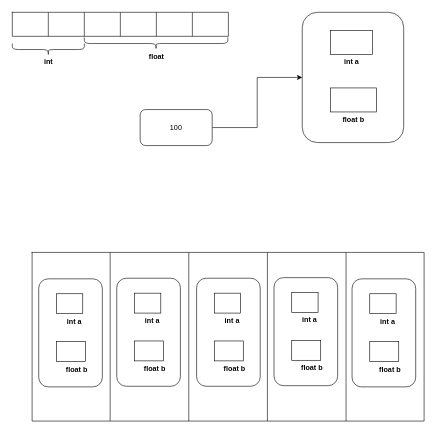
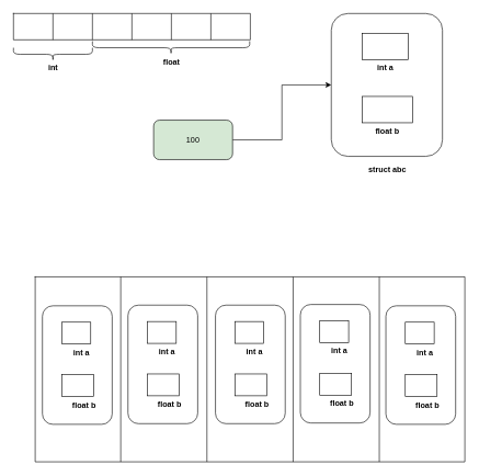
  <mxCell id="0" />
  <mxCell id="1" parent="0" />
  <mxCell id="2" value="" style="group" vertex="1" connectable="0" parent="1"><mxGeometry x="503" y="20" width="169" height="217" as="geometry" /></mxCell>
  <mxCell id="3" value="" style="rounded=1;whiteSpace=wrap;html=1;" vertex="1" parent="2"><mxGeometry width="169" height="217" as="geometry" /></mxCell>
  <mxCell id="4" value="" style="rounded=0;whiteSpace=wrap;html=1;" vertex="1" parent="2"><mxGeometry x="47" y="30" width="70" height="40" as="geometry" /></mxCell>
  <mxCell id="5" value="" style="rounded=0;whiteSpace=wrap;html=1;" vertex="1" parent="2"><mxGeometry x="47" y="126" width="77" height="40" as="geometry" /></mxCell>
  <mxCell id="6" value="&lt;b&gt;int a&lt;/b&gt;" style="text;html=1;align=center;verticalAlign=middle;resizable=0;points=[];autosize=1;strokeColor=none;fillColor=none;" vertex="1" parent="2"><mxGeometry x="60.5" y="70" width="43" height="26" as="geometry" /></mxCell>
  <mxCell id="7" value="&lt;b&gt;float b&lt;/b&gt;" style="text;html=1;align=center;verticalAlign=middle;resizable=0;points=[];autosize=1;strokeColor=none;fillColor=none;" vertex="1" parent="2"><mxGeometry x="57.5" y="166" width="54" height="26" as="geometry" /></mxCell>
  <mxCell id="8" value="&lt;b&gt;int&lt;/b&gt;" style="text;html=1;align=center;verticalAlign=middle;resizable=0;points=[];autosize=1;strokeColor=none;fillColor=none;" vertex="1" parent="1"><mxGeometry x="63.5" y="89" width="33" height="26" as="geometry" /></mxCell>
+ <mxCell id="9" value="&lt;b&gt;struct abc&lt;/b&gt;" style="text;html=1;align=center;verticalAlign=middle;resizable=0;points=[];autosize=1;strokeColor=none;fillColor=none;" vertex="1" parent="1"><mxGeometry x="550" y="245" width="75" height="26" as="geometry" /></mxCell>
  <mxCell id="10" value="" style="group" vertex="1" connectable="0" parent="1"><mxGeometry x="20" y="20" width="360" height="88" as="geometry" /></mxCell>
  <mxCell id="11" value="" style="shape=table;startSize=0;container=1;collapsible=0;childLayout=tableLayout;" vertex="1" parent="10"><mxGeometry width="360" height="40" as="geometry" /></mxCell>
  <mxCell id="12" value="" style="shape=tableRow;horizontal=0;startSize=0;swimlaneHead=0;swimlaneBody=0;strokeColor=inherit;top=0;left=0;bottom=0;right=0;collapsible=0;dropTarget=0;fillColor=none;points=[[0,0.5],[1,0.5]];portConstraint=eastwest;" vertex="1" parent="11"><mxGeometry width="360" height="40" as="geometry" /></mxCell>
  <mxCell id="13" value="" style="shape=partialRectangle;html=1;whiteSpace=wrap;connectable=0;strokeColor=inherit;overflow=hidden;fillColor=none;top=0;left=0;bottom=0;right=0;pointerEvents=1;" vertex="1" parent="12"><mxGeometry width="60" height="40" as="geometry"><mxRectangle width="60" height="40" as="alternateBounds" /></mxGeometry></mxCell>
  <mxCell id="14" value="" style="shape=partialRectangle;html=1;whiteSpace=wrap;connectable=0;strokeColor=inherit;overflow=hidden;fillColor=none;top=0;left=0;bottom=0;right=0;pointerEvents=1;" vertex="1" parent="12"><mxGeometry x="60" width="60" height="40" as="geometry"><mxRectangle width="60" height="40" as="alternateBounds" /></mxGeometry></mxCell>
  <mxCell id="15" value="" style="shape=partialRectangle;html=1;whiteSpace=wrap;connectable=0;strokeColor=inherit;overflow=hidden;fillColor=none;top=0;left=0;bottom=0;right=0;pointerEvents=1;" vertex="1" parent="12"><mxGeometry x="120" width="60" height="40" as="geometry"><mxRectangle width="60" height="40" as="alternateBounds" /></mxGeometry></mxCell>
  <mxCell id="16" value="" style="shape=partialRectangle;html=1;whiteSpace=wrap;connectable=0;strokeColor=inherit;overflow=hidden;fillColor=none;top=0;left=0;bottom=0;right=0;pointerEvents=1;" vertex="1" parent="12"><mxGeometry x="180" width="60" height="40" as="geometry"><mxRectangle width="60" height="40" as="alternateBounds" /></mxGeometry></mxCell>
  <mxCell id="17" value="" style="shape=partialRectangle;html=1;whiteSpace=wrap;connectable=0;strokeColor=inherit;overflow=hidden;fillColor=none;top=0;left=0;bottom=0;right=0;pointerEvents=1;" vertex="1" parent="12"><mxGeometry x="240" width="60" height="40" as="geometry"><mxRectangle width="60" height="40" as="alternateBounds" /></mxGeometry></mxCell>
  <mxCell id="18" value="" style="shape=partialRectangle;html=1;whiteSpace=wrap;connectable=0;strokeColor=inherit;overflow=hidden;fillColor=none;top=0;left=0;bottom=0;right=0;pointerEvents=1;" vertex="1" parent="12"><mxGeometry x="300" width="60" height="40" as="geometry"><mxRectangle width="60" height="40" as="alternateBounds" /></mxGeometry></mxCell>
  <mxCell id="19" value="" style="shape=curlyBracket;whiteSpace=wrap;html=1;rounded=1;labelPosition=left;verticalLabelPosition=middle;align=right;verticalAlign=middle;direction=north;" vertex="1" parent="10"><mxGeometry y="52" width="120" height="20" as="geometry" /></mxCell>
  <mxCell id="20" value="" style="shape=curlyBracket;whiteSpace=wrap;html=1;rounded=1;labelPosition=left;verticalLabelPosition=middle;align=right;verticalAlign=middle;direction=north;" vertex="1" parent="10"><mxGeometry x="120" y="42" width="239" height="20" as="geometry" /></mxCell>
  <mxCell id="21" value="&lt;b&gt;float&lt;/b&gt;" style="text;html=1;align=center;verticalAlign=middle;resizable=0;points=[];autosize=1;strokeColor=none;fillColor=none;" vertex="1" parent="10"><mxGeometry x="218" y="62" width="43" height="26" as="geometry" /></mxCell>
  <mxCell id="22" style="edgeStyle=orthogonalEdgeStyle;rounded=0;orthogonalLoop=1;jettySize=auto;html=1;" edge="1" parent="1" source="23" target="3"><mxGeometry relative="1" as="geometry" /></mxCell>
- <mxCell id="23" value="100" style="rounded=1;whiteSpace=wrap;html=1;" vertex="1" parent="1"><mxGeometry x="233" y="182" width="120" height="60" as="geometry" /></mxCell>
+ <mxCell id="23" value="100" style="rounded=1;whiteSpace=wrap;html=1;fillColor=#d5e8d4;" vertex="1" parent="1"><mxGeometry x="233" y="182" width="120" height="60" as="geometry" /></mxCell>
  <mxCell id="24" value="" style="shape=table;startSize=0;container=1;collapsible=0;childLayout=tableLayout;" vertex="1" parent="1"><mxGeometry x="53" y="420" width="653" height="281" as="geometry" /></mxCell>
  <mxCell id="25" value="" style="shape=tableRow;horizontal=0;startSize=0;swimlaneHead=0;swimlaneBody=0;strokeColor=inherit;top=0;left=0;bottom=0;right=0;collapsible=0;dropTarget=0;fillColor=none;points=[[0,0.5],[1,0.5]];portConstraint=eastwest;" vertex="1" parent="24"><mxGeometry width="653" height="281" as="geometry" /></mxCell>
  <mxCell id="26" value="" style="shape=partialRectangle;html=1;whiteSpace=wrap;connectable=0;strokeColor=inherit;overflow=hidden;fillColor=none;top=0;left=0;bottom=0;right=0;pointerEvents=1;" vertex="1" parent="25"><mxGeometry width="130" height="281" as="geometry"><mxRectangle width="130" height="281" as="alternateBounds" /></mxGeometry></mxCell>
  <mxCell id="27" value="" style="shape=partialRectangle;html=1;whiteSpace=wrap;connectable=0;strokeColor=inherit;overflow=hidden;fillColor=none;top=0;left=0;bottom=0;right=0;pointerEvents=1;" vertex="1" parent="25"><mxGeometry x="130" width="131" height="281" as="geometry"><mxRectangle width="131" height="281" as="alternateBounds" /></mxGeometry></mxCell>
  <mxCell id="28" value="" style="shape=partialRectangle;html=1;whiteSpace=wrap;connectable=0;strokeColor=inherit;overflow=hidden;fillColor=none;top=0;left=0;bottom=0;right=0;pointerEvents=1;" vertex="1" parent="25"><mxGeometry x="261" width="131" height="281" as="geometry"><mxRectangle width="131" height="281" as="alternateBounds" /></mxGeometry></mxCell>
  <mxCell id="29" value="" style="shape=partialRectangle;html=1;whiteSpace=wrap;connectable=0;strokeColor=inherit;overflow=hidden;fillColor=none;top=0;left=0;bottom=0;right=0;pointerEvents=1;" vertex="1" parent="25"><mxGeometry x="392" width="131" height="281" as="geometry"><mxRectangle width="131" height="281" as="alternateBounds" /></mxGeometry></mxCell>
  <mxCell id="30" value="" style="shape=partialRectangle;html=1;whiteSpace=wrap;connectable=0;strokeColor=inherit;overflow=hidden;fillColor=none;top=0;left=0;bottom=0;right=0;pointerEvents=1;" vertex="1" parent="25"><mxGeometry x="523" width="130" height="281" as="geometry"><mxRectangle width="130" height="281" as="alternateBounds" /></mxGeometry></mxCell>
  <mxCell id="31" value="" style="group" vertex="1" connectable="0" parent="1"><mxGeometry x="64" y="464" width="106" height="180" as="geometry" /></mxCell>
  <mxCell id="32" value="" style="rounded=1;whiteSpace=wrap;html=1;" vertex="1" parent="31"><mxGeometry width="106" height="180" as="geometry" /></mxCell>
  <mxCell id="33" value="" style="rounded=0;whiteSpace=wrap;html=1;" vertex="1" parent="31"><mxGeometry x="29.479" y="24.885" width="43.905" height="33.18" as="geometry" /></mxCell>
  <mxCell id="34" value="" style="rounded=0;whiteSpace=wrap;html=1;" vertex="1" parent="31"><mxGeometry x="29.479" y="104.516" width="48.296" height="33.18" as="geometry" /></mxCell>
  <mxCell id="35" value="&lt;b&gt;int a&lt;/b&gt;" style="text;html=1;align=center;verticalAlign=middle;resizable=0;points=[];autosize=1;strokeColor=none;fillColor=none;" vertex="1" parent="31"><mxGeometry x="37.947" y="58.065" width="43" height="26" as="geometry" /></mxCell>
  <mxCell id="36" value="&lt;b&gt;float b&lt;/b&gt;" style="text;html=1;align=center;verticalAlign=middle;resizable=0;points=[];autosize=1;strokeColor=none;fillColor=none;" vertex="1" parent="31"><mxGeometry x="36.065" y="137.696" width="54" height="26" as="geometry" /></mxCell>
  <mxCell id="37" value="" style="group" vertex="1" connectable="0" parent="1"><mxGeometry x="194" y="463" width="106" height="180" as="geometry" /></mxCell>
  <mxCell id="38" value="" style="rounded=1;whiteSpace=wrap;html=1;" vertex="1" parent="37"><mxGeometry width="106" height="180" as="geometry" /></mxCell>
  <mxCell id="39" value="" style="rounded=0;whiteSpace=wrap;html=1;" vertex="1" parent="37"><mxGeometry x="29.479" y="24.885" width="43.905" height="33.18" as="geometry" /></mxCell>
  <mxCell id="40" value="" style="rounded=0;whiteSpace=wrap;html=1;" vertex="1" parent="37"><mxGeometry x="29.479" y="104.516" width="48.296" height="33.18" as="geometry" /></mxCell>
  <mxCell id="41" value="&lt;b&gt;int a&lt;/b&gt;" style="text;html=1;align=center;verticalAlign=middle;resizable=0;points=[];autosize=1;strokeColor=none;fillColor=none;" vertex="1" parent="37"><mxGeometry x="37.947" y="58.065" width="43" height="26" as="geometry" /></mxCell>
  <mxCell id="42" value="&lt;b&gt;float b&lt;/b&gt;" style="text;html=1;align=center;verticalAlign=middle;resizable=0;points=[];autosize=1;strokeColor=none;fillColor=none;" vertex="1" parent="37"><mxGeometry x="36.065" y="137.696" width="54" height="26" as="geometry" /></mxCell>
  <mxCell id="43" value="" style="group" vertex="1" connectable="0" parent="1"><mxGeometry x="327" y="463" width="106" height="180" as="geometry" /></mxCell>
  <mxCell id="44" value="" style="rounded=1;whiteSpace=wrap;html=1;" vertex="1" parent="43"><mxGeometry width="106" height="180" as="geometry" /></mxCell>
  <mxCell id="45" value="" style="rounded=0;whiteSpace=wrap;html=1;" vertex="1" parent="43"><mxGeometry x="29.479" y="24.885" width="43.905" height="33.18" as="geometry" /></mxCell>
  <mxCell id="46" value="" style="rounded=0;whiteSpace=wrap;html=1;" vertex="1" parent="43"><mxGeometry x="29.479" y="104.516" width="48.296" height="33.18" as="geometry" /></mxCell>
  <mxCell id="47" value="&lt;b&gt;int a&lt;/b&gt;" style="text;html=1;align=center;verticalAlign=middle;resizable=0;points=[];autosize=1;strokeColor=none;fillColor=none;" vertex="1" parent="43"><mxGeometry x="37.947" y="58.065" width="43" height="26" as="geometry" /></mxCell>
  <mxCell id="48" value="&lt;b&gt;float b&lt;/b&gt;" style="text;html=1;align=center;verticalAlign=middle;resizable=0;points=[];autosize=1;strokeColor=none;fillColor=none;" vertex="1" parent="43"><mxGeometry x="36.065" y="137.696" width="54" height="26" as="geometry" /></mxCell>
  <mxCell id="49" value="" style="group" vertex="1" connectable="0" parent="1"><mxGeometry x="456" y="462" width="106" height="180" as="geometry" /></mxCell>
  <mxCell id="50" value="" style="rounded=1;whiteSpace=wrap;html=1;" vertex="1" parent="49"><mxGeometry width="106" height="180" as="geometry" /></mxCell>
  <mxCell id="51" value="" style="rounded=0;whiteSpace=wrap;html=1;" vertex="1" parent="49"><mxGeometry x="29.479" y="24.885" width="43.905" height="33.18" as="geometry" /></mxCell>
  <mxCell id="52" value="" style="rounded=0;whiteSpace=wrap;html=1;" vertex="1" parent="49"><mxGeometry x="29.479" y="104.516" width="48.296" height="33.18" as="geometry" /></mxCell>
  <mxCell id="53" value="&lt;b&gt;int a&lt;/b&gt;" style="text;html=1;align=center;verticalAlign=middle;resizable=0;points=[];autosize=1;strokeColor=none;fillColor=none;" vertex="1" parent="49"><mxGeometry x="37.947" y="58.065" width="43" height="26" as="geometry" /></mxCell>
  <mxCell id="54" value="&lt;b&gt;float b&lt;/b&gt;" style="text;html=1;align=center;verticalAlign=middle;resizable=0;points=[];autosize=1;strokeColor=none;fillColor=none;" vertex="1" parent="49"><mxGeometry x="36.065" y="137.696" width="54" height="26" as="geometry" /></mxCell>
  <mxCell id="55" value="" style="group" vertex="1" connectable="0" parent="1"><mxGeometry x="586" y="464" width="106" height="180" as="geometry" /></mxCell>
  <mxCell id="56" value="" style="rounded=1;whiteSpace=wrap;html=1;" vertex="1" parent="55"><mxGeometry width="106" height="180" as="geometry" /></mxCell>
  <mxCell id="57" value="" style="rounded=0;whiteSpace=wrap;html=1;" vertex="1" parent="55"><mxGeometry x="29.479" y="24.885" width="43.905" height="33.18" as="geometry" /></mxCell>
  <mxCell id="58" value="" style="rounded=0;whiteSpace=wrap;html=1;" vertex="1" parent="55"><mxGeometry x="29.479" y="104.516" width="48.296" height="33.18" as="geometry" /></mxCell>
  <mxCell id="59" value="&lt;b&gt;int a&lt;/b&gt;" style="text;html=1;align=center;verticalAlign=middle;resizable=0;points=[];autosize=1;strokeColor=none;fillColor=none;" vertex="1" parent="55"><mxGeometry x="37.947" y="58.065" width="43" height="26" as="geometry" /></mxCell>
  <mxCell id="60" value="&lt;b&gt;float b&lt;/b&gt;" style="text;html=1;align=center;verticalAlign=middle;resizable=0;points=[];autosize=1;strokeColor=none;fillColor=none;" vertex="1" parent="55"><mxGeometry x="36.065" y="137.696" width="54" height="26" as="geometry" /></mxCell>
